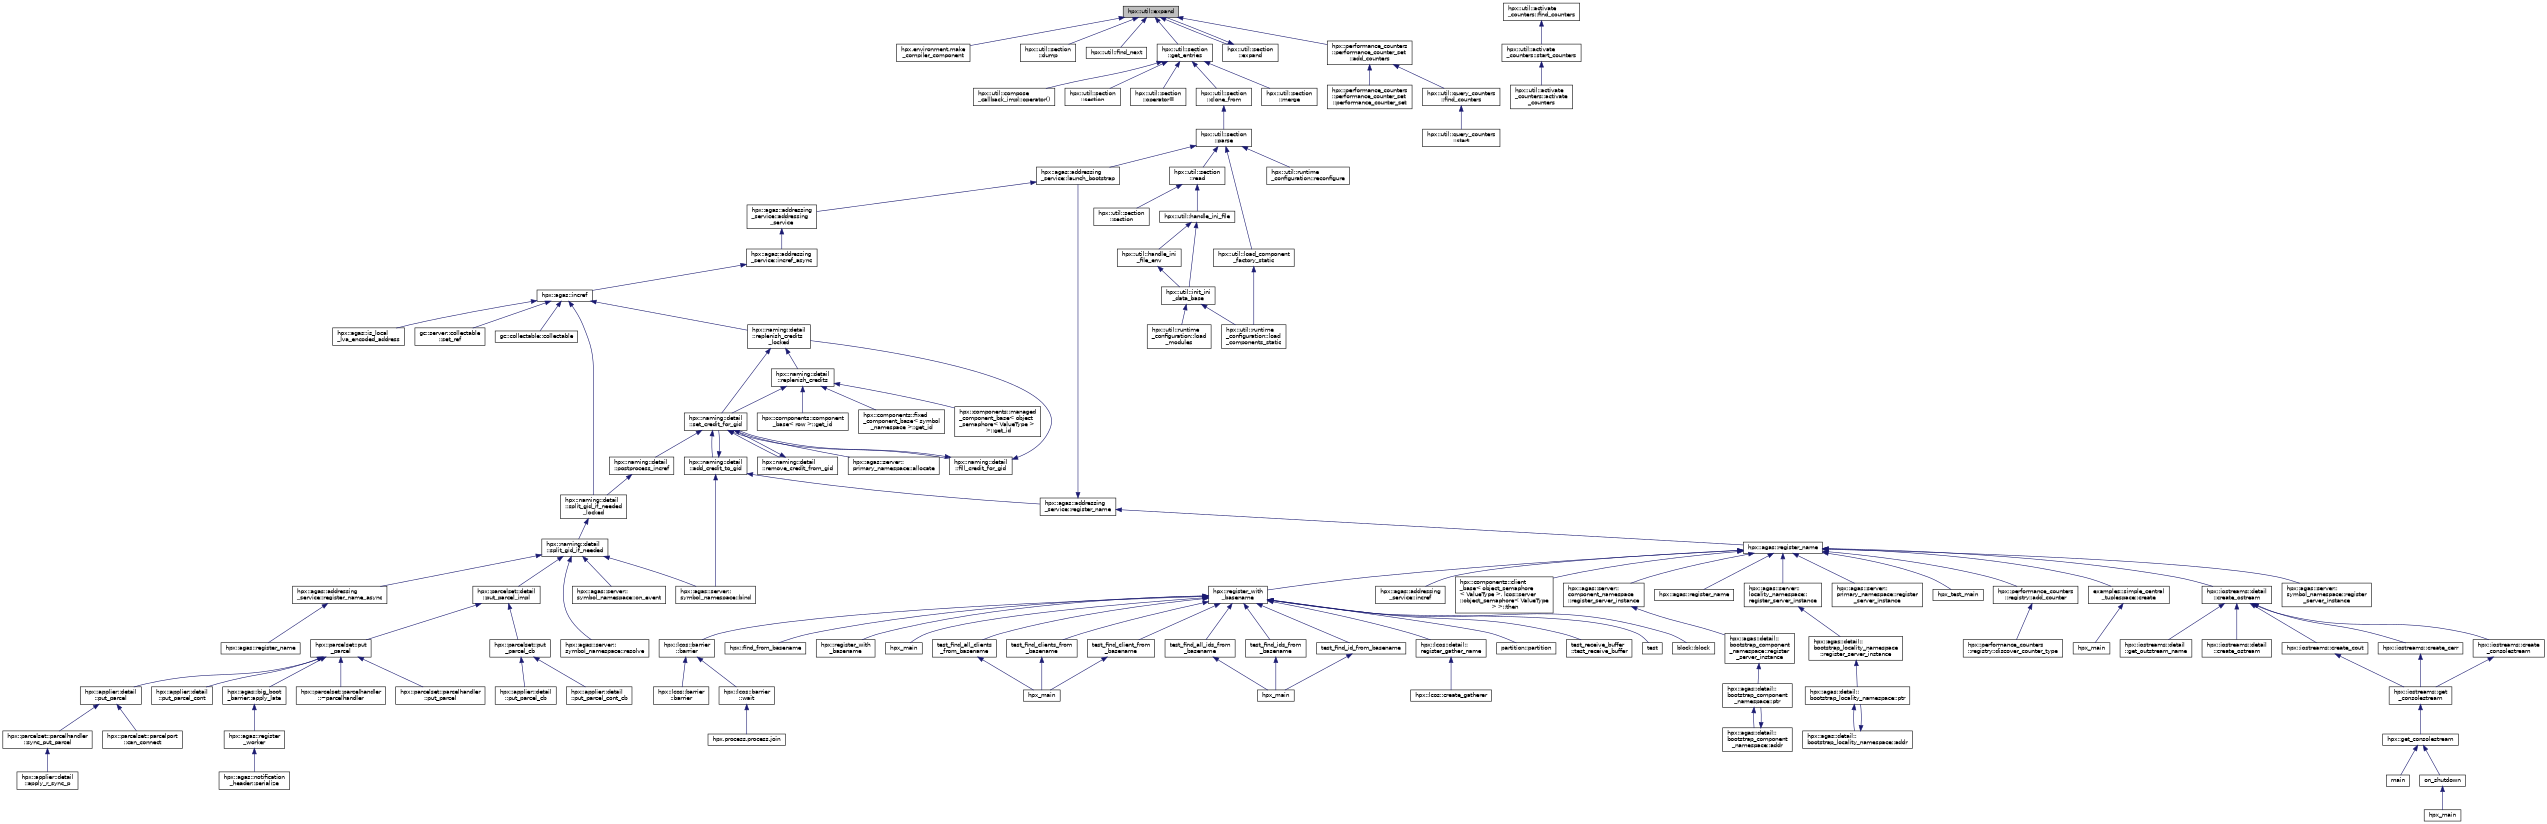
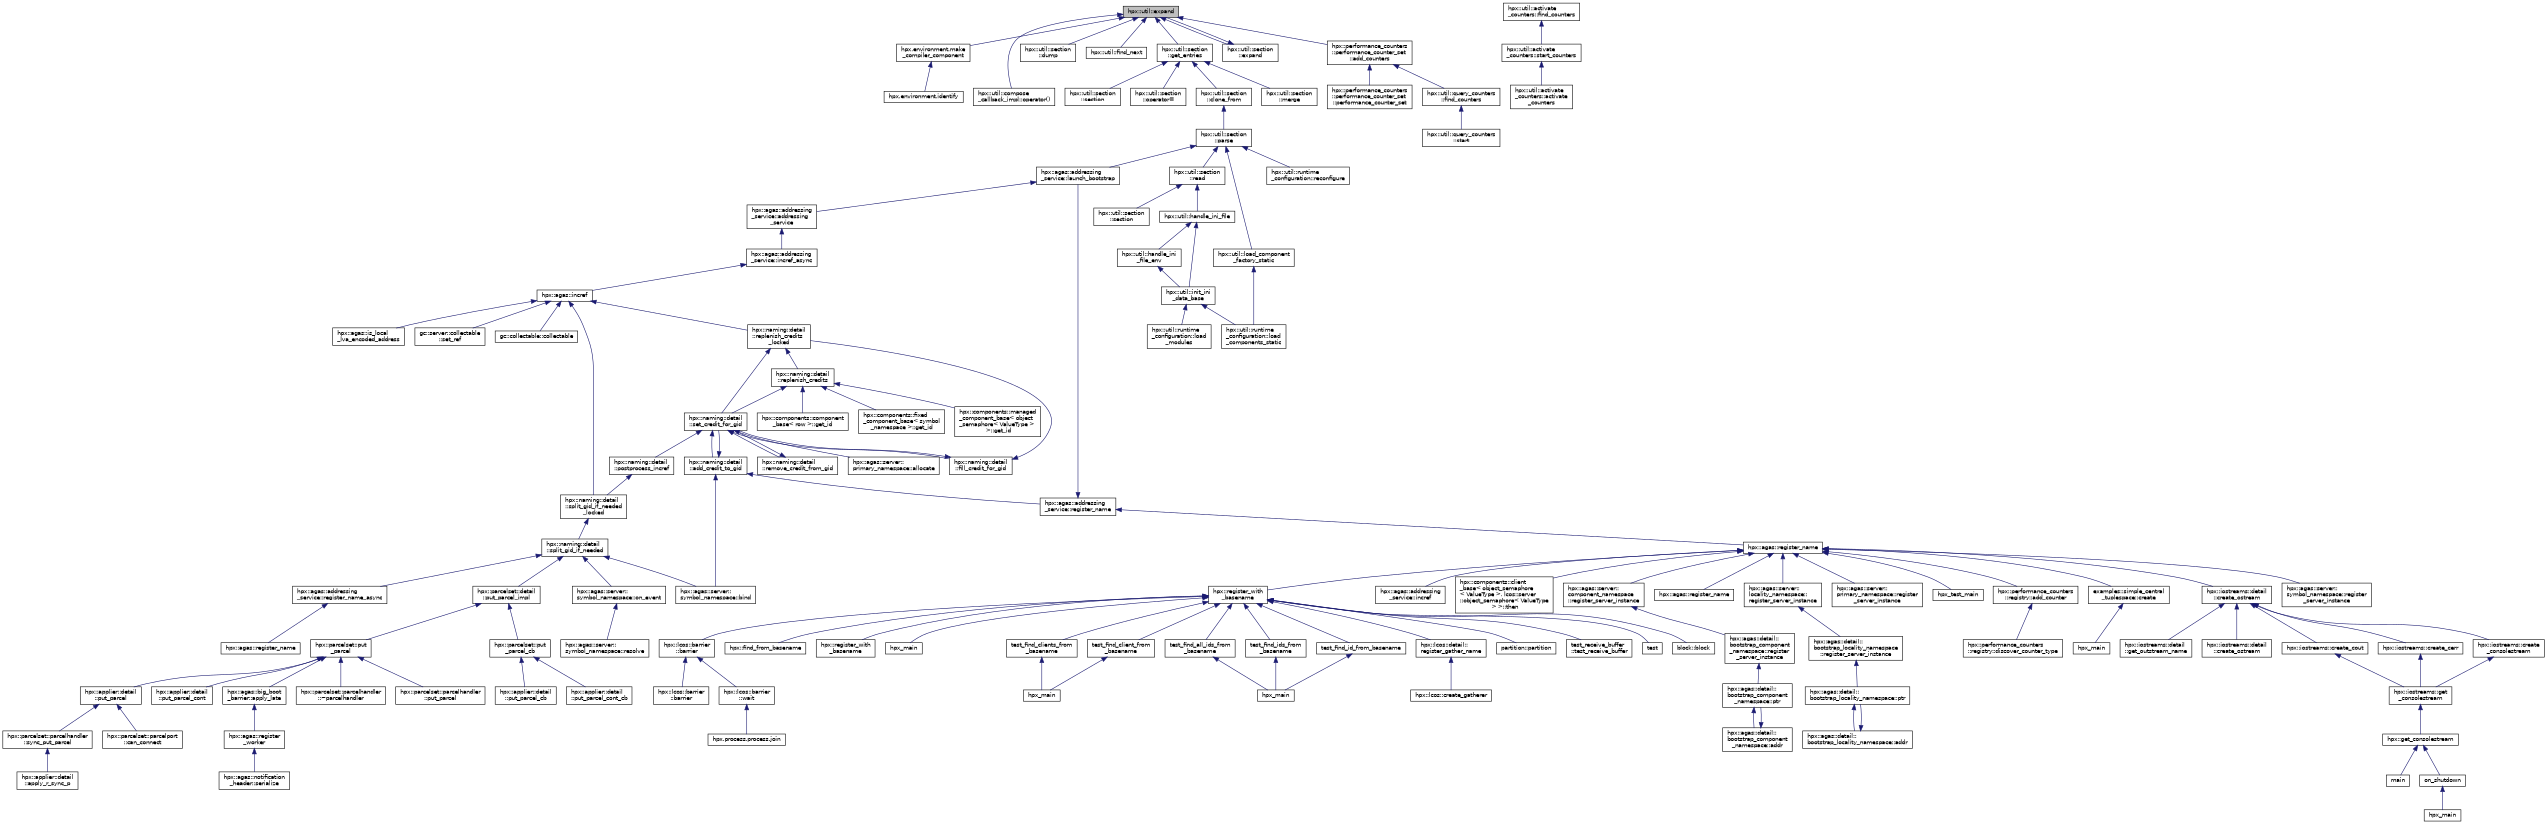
  digraph {
    rankdir=TB
    node [color=black fillcolor=white fontname=Helvetica fontsize=10 shape=record style=filled]
    edge [color=midnightblue dir=back fontname=Helvetica fontsize=10 labelfontname=Helvetica labelfontsize=10 style=solid]
    n1 [fillcolor=grey75 fontcolor=black height=0.2 label="hpx::util::expand" width=0.4]
    n2 [height=0.2 label="hpx.environment.make\l_compiler_component" width=0.4]
    n3 [height=0.2 label="hpx::util::compose\l_callback_impl::operator()" width=0.4]
    n4 [height=0.2 label="hpx::util::section\l::dump" width=0.4]
    n5 [height=0.2 label="hpx::util::find_next" width=0.4]
    n6 [height=0.2 label="hpx::util::section\l::get_entries" width=0.4]
    n7 [height=0.2 label="hpx::util::section\l::expand" width=0.4]
    n8 [height=0.2 label="hpx::performance_counters\l::performance_counter_set\l::add_counters" width=0.4]
    n9 [height=0.2 label="hpx::util::activate\l_counters::find_counters" width=0.4]
    n10 [height=0.2 label="hpx::util::activate\l_counters::start_counters" width=0.4]
+   n11 [height=0.2 label="hpx.environment.identify" width=0.4]
    n12 [height=0.2 label="hpx::util::section\l::section" width=0.4]
    n13 [height=0.2 label="hpx::util::section\l::operator=" width=0.4]
    n14 [height=0.2 label="hpx::util::section\l::clone_from" width=0.4]
    n15 [height=0.2 label="hpx::util::section\l::merge" width=0.4]
    n16 [height=0.2 label="hpx::performance_counters\l::performance_counter_set\l::performance_counter_set" width=0.4]
    n17 [height=0.2 label="hpx::util::query_counters\l::find_counters" width=0.4]
    n18 [height=0.2 label="hpx::util::activate\l_counters::activate\l_counters" width=0.4]
    n19 [height=0.2 label="hpx::util::section\l::parse" width=0.4]
    n20 [height=0.2 label="hpx::agas::addressing\l_service::launch_bootstrap" width=0.4]
    n21 [height=0.2 label="hpx::util::section\l::read" width=0.4]
    n22 [height=0.2 label="hpx::util::load_component\l_factory_static" width=0.4]
    n23 [height=0.2 label="hpx::util::runtime\l_configuration::reconfigure" width=0.4]
    n24 [height=0.2 label="hpx::agas::addressing\l_service::addressing\l_service" width=0.4]
    n25 [height=0.2 label="hpx::util::section\l::section" width=0.4]
    n26 [height=0.2 label="hpx::util::handle_ini_file" width=0.4]
    n27 [height=0.2 label="hpx::util::runtime\l_configuration::load\l_components_static" width=0.4]
    n28 [height=0.2 label="hpx::agas::addressing\l_service::incref_async" width=0.4]
    n29 [height=0.2 label="hpx::agas::incref" width=0.4]
    n30 [height=0.2 label="hpx::agas::is_local\l_lva_encoded_address" width=0.4]
    n31 [height=0.2 label="gc::server::collectable\l::set_ref" width=0.4]
    n32 [height=0.2 label="gc::collectable::collectable" width=0.4]
    n33 [height=0.2 label="hpx::naming::detail\l::split_gid_if_needed\l_locked" width=0.4]
    n34 [height=0.2 label="hpx::naming::detail\l::replenish_credits\l_locked" width=0.4]
    n35 [height=0.2 label="hpx::naming::detail\l::split_gid_if_needed" width=0.4]
    n36 [height=0.2 label="hpx::naming::detail\l::replenish_credits" width=0.4]
    n37 [height=0.2 label="hpx::naming::detail\l::set_credit_for_gid" width=0.4]
    n38 [height=0.2 label="hpx::agas::addressing\l_service::register_name_async" width=0.4]
    n39 [height=0.2 label="hpx::parcelset::detail\l::put_parcel_impl" width=0.4]
    n40 [height=0.2 label="hpx::agas::server::\lsymbol_namespace::bind" width=0.4]
    n41 [height=0.2 label="hpx::agas::server::\lsymbol_namespace::resolve" width=0.4]
    n42 [height=0.2 label="hpx::agas::server::\lsymbol_namespace::on_event" width=0.4]
    n43 [height=0.2 label="hpx::agas::register_name" width=0.4]
    n44 [height=0.2 label="hpx::parcelset::put\l_parcel" width=0.4]
    n45 [height=0.2 label="hpx::parcelset::put\l_parcel_cb" width=0.4]
    n46 [height=0.2 label="hpx::applier::detail\l::put_parcel" width=0.4]
    n47 [height=0.2 label="hpx::applier::detail\l::put_parcel_cont" width=0.4]
    n48 [height=0.2 label="hpx::agas::big_boot\l_barrier::apply_late" width=0.4]
    n49 [height=0.2 label="hpx::parcelset::parcelhandler\l::~parcelhandler" width=0.4]
    n50 [height=0.2 label="hpx::parcelset::parcelhandler\l::put_parcel" width=0.4]
    n51 [height=0.2 label="hpx::applier::detail\l::put_parcel_cb" width=0.4]
    n52 [height=0.2 label="hpx::applier::detail\l::put_parcel_cont_cb" width=0.4]
    n53 [height=0.2 label="hpx::parcelset::parcelhandler\l::sync_put_parcel" width=0.4]
    n54 [height=0.2 label="hpx::parcelset::parcelport\l::can_connect" width=0.4]
    n55 [height=0.2 label="hpx::agas::register\l_worker" width=0.4]
    n56 [height=0.2 label="hpx::applier::detail\l::apply_r_sync_p" width=0.4]
    n57 [height=0.2 label="hpx::agas::notification\l_header::serialize" width=0.4]
    n58 [height=0.2 label="hpx::components::component\l_base\< row \>::get_id" width=0.4]
    n59 [height=0.2 label="hpx::components::fixed\l_component_base\< symbol\l_namespace \>::get_id" width=0.4]
    n60 [height=0.2 label="hpx::components::managed\l_component_base\< object\l_semaphore\< ValueType \>\l \>::get_id" width=0.4]
    n61 [height=0.2 label="hpx::naming::detail\l::postprocess_incref" width=0.4]
    n62 [height=0.2 label="hpx::naming::detail\l::add_credit_to_gid" width=0.4]
    n63 [height=0.2 label="hpx::naming::detail\l::remove_credit_from_gid" width=0.4]
    n64 [height=0.2 label="hpx::naming::detail\l::fill_credit_for_gid" width=0.4]
    n65 [height=0.2 label="hpx::agas::server::\lprimary_namespace::allocate" width=0.4]
    n66 [height=0.2 label="hpx::agas::addressing\l_service::register_name" width=0.4]
    n67 [height=0.2 label="hpx::agas::register_name" width=0.4]
    n68 [height=0.2 label="hpx::register_with\l_basename" width=0.4]
    n69 [height=0.2 label="hpx::agas::addressing\l_service::incref" width=0.4]
    n70 [height=0.2 label="hpx::components::client\l_base\< object_semaphore\l\< ValueType \>, lcos::server\l::object_semaphore\< ValueType\l \> \>::then" width=0.4]
    n71 [height=0.2 label="hpx::agas::server::\lcomponent_namespace\l::register_server_instance" width=0.4]
    n72 [height=0.2 label="hpx::agas::register_name" width=0.4]
    n73 [height=0.2 label="hpx::agas::server::\llocality_namespace::\lregister_server_instance" width=0.4]
    n74 [height=0.2 label="hpx::agas::server::\lprimary_namespace::register\l_server_instance" width=0.4]
    n75 [height=0.2 label=hpx_test_main width=0.4]
    n76 [height=0.2 label="hpx::performance_counters\l::registry::add_counter" width=0.4]
    n77 [height=0.2 label="examples::simple_central\l_tuplespace::create" width=0.4]
    n78 [height=0.2 label="hpx::iostreams::detail\l::create_ostream" width=0.4]
    n79 [height=0.2 label="hpx::agas::server::\lsymbol_namespace::register\l_server_instance" width=0.4]
    n80 [height=0.2 label="hpx::lcos::barrier\l::barrier" width=0.4]
    n81 [height=0.2 label="hpx::find_from_basename" width=0.4]
    n82 [height=0.2 label="hpx::register_with\l_basename" width=0.4]
    n83 [height=0.2 label=hpx_main width=0.4]
-   n84 [height=0.2 label="test_find_all_clients\l_from_basename" width=0.4]
    n85 [height=0.2 label="test_find_clients_from\l_basename" width=0.4]
    n86 [height=0.2 label="test_find_client_from\l_basename" width=0.4]
    n87 [height=0.2 label="test_find_all_ids_from\l_basename" width=0.4]
    n88 [height=0.2 label="test_find_ids_from\l_basename" width=0.4]
    n89 [height=0.2 label=test_find_id_from_basename width=0.4]
    n90 [height=0.2 label="hpx::lcos::detail::\lregister_gather_name" width=0.4]
    n91 [height=0.2 label="partition::partition" width=0.4]
    n92 [height=0.2 label="test_receive_buffer\l::test_receive_buffer" width=0.4]
    n93 [height=0.2 label=test width=0.4]
    n94 [height=0.2 label="block::block" width=0.4]
    n95 [height=0.2 label="hpx::agas::detail::\lbootstrap_component\l_namespace::register\l_server_instance" width=0.4]
    n96 [height=0.2 label="hpx::agas::detail::\lbootstrap_locality_namespace\l::register_server_instance" width=0.4]
    n97 [height=0.2 label="hpx::performance_counters\l::registry::discover_counter_type" width=0.4]
    n98 [height=0.2 label=hpx_main width=0.4]
    n99 [height=0.2 label="hpx::iostreams::detail\l::get_outstream_name" width=0.4]
    n100 [height=0.2 label="hpx::iostreams::detail\l::create_ostream" width=0.4]
    n101 [height=0.2 label="hpx::iostreams::create_cout" width=0.4]
    n102 [height=0.2 label="hpx::iostreams::create_cerr" width=0.4]
    n103 [height=0.2 label="hpx::iostreams::create\l_consolestream" width=0.4]
    n104 [height=0.2 label="hpx::lcos::barrier\l::barrier" width=0.4]
    n105 [height=0.2 label="hpx::lcos::barrier\l::wait" width=0.4]
    n106 [height=0.2 label=hpx_main width=0.4]
    n107 [height=0.2 label=hpx_main width=0.4]
    n108 [height=0.2 label="hpx::lcos::create_gatherer" width=0.4]
    n109 [height=0.2 label="hpx.process.process.join" width=0.4]
    n110 [height=0.2 label="hpx::agas::detail::\lbootstrap_component\l_namespace::ptr" width=0.4]
    n111 [height=0.2 label="hpx::agas::detail::\lbootstrap_component\l_namespace::addr" width=0.4]
    n112 [height=0.2 label="hpx::agas::detail::\lbootstrap_locality_namespace::ptr" width=0.4]
    n113 [height=0.2 label="hpx::agas::detail::\lbootstrap_locality_namespace::addr" width=0.4]
    n114 [height=0.2 label="hpx::iostreams::get\l_consolestream" width=0.4]
    n115 [height=0.2 label="hpx::get_consolestream" width=0.4]
    n116 [height=0.2 label=main width=0.4]
    n117 [height=0.2 label=on_shutdown width=0.4]
    n118 [height=0.2 label=hpx_main width=0.4]
    n119 [height=0.2 label="hpx::util::handle_ini\l_file_env" width=0.4]
    n120 [height=0.2 label="hpx::util::init_ini\l_data_base" width=0.4]
    n121 [height=0.2 label="hpx::util::runtime\l_configuration::load\l_modules" width=0.4]
    n122 [height=0.2 label="hpx::util::query_counters\l::start" width=0.4]
    n1 -> n2
-   n6 -> n3
+   n1 -> n3
    n1 -> n4
    n1 -> n5
    n1 -> n6
    n1 -> n7
    n1 -> n8
+   n2 -> n11
    n6 -> n12
    n6 -> n13
    n6 -> n14
    n6 -> n15
    n7 -> n1
    n8 -> n16
    n8 -> n17
    n9 -> n10
    n10 -> n18
    n14 -> n19
    n17 -> n122
    n19 -> n20
    n19 -> n21
    n19 -> n22
    n19 -> n23
    n20 -> n24
    n21 -> n25
    n21 -> n26
    n22 -> n27
    n24 -> n28
    n26 -> n119
    n26 -> n120
    n28 -> n29
    n29 -> n30
    n29 -> n31
    n29 -> n32
    n29 -> n33
    n29 -> n34
    n33 -> n35
    n34 -> n36
    n34 -> n37
    n35 -> n38
    n35 -> n39
    n35 -> n40
-   n35 -> n41
+   n42 -> n41
    n35 -> n42
    n36 -> n37
    n36 -> n58
    n36 -> n59
    n36 -> n60
    n37 -> n61
    n37 -> n62
    n37 -> n63
    n37 -> n64
    n37 -> n65
    n38 -> n43
    n39 -> n44
    n39 -> n45
    n44 -> n46
    n44 -> n47
    n44 -> n48
    n44 -> n49
    n44 -> n50
    n45 -> n51
    n45 -> n52
    n46 -> n53
    n46 -> n54
    n48 -> n55
    n53 -> n56
    n55 -> n57
    n61 -> n33
    n62 -> n37
    n62 -> n40
    n62 -> n66
    n63 -> n37
    n64 -> n34
    n64 -> n37
    n66 -> n20
    n66 -> n67
    n67 -> n68
    n67 -> n69
    n67 -> n70
    n67 -> n71
    n67 -> n72
    n67 -> n73
    n67 -> n74
    n67 -> n75
    n67 -> n76
    n67 -> n77
    n67 -> n78
    n67 -> n79
    n68 -> n80
    n68 -> n81
    n68 -> n82
    n68 -> n83
-   n68 -> n84
    n68 -> n85
    n68 -> n86
    n68 -> n87
    n68 -> n88
    n68 -> n89
    n68 -> n90
    n68 -> n91
    n68 -> n92
    n68 -> n93
    n68 -> n94
    n71 -> n95
    n73 -> n96
    n76 -> n97
    n77 -> n98
    n78 -> n99
    n78 -> n100
    n78 -> n101
    n78 -> n102
    n78 -> n103
    n80 -> n104
    n80 -> n105
-   n84 -> n106
    n85 -> n106
    n86 -> n106
    n87 -> n107
    n88 -> n107
    n89 -> n107
    n90 -> n108
    n95 -> n110
    n96 -> n112
    n101 -> n114
    n102 -> n114
    n103 -> n114
    n105 -> n109
    n110 -> n111
    n111 -> n110
    n112 -> n113
    n113 -> n112
    n114 -> n115
    n115 -> n116
    n115 -> n117
    n117 -> n118
    n119 -> n120
    n120 -> n27
    n120 -> n121
  }
